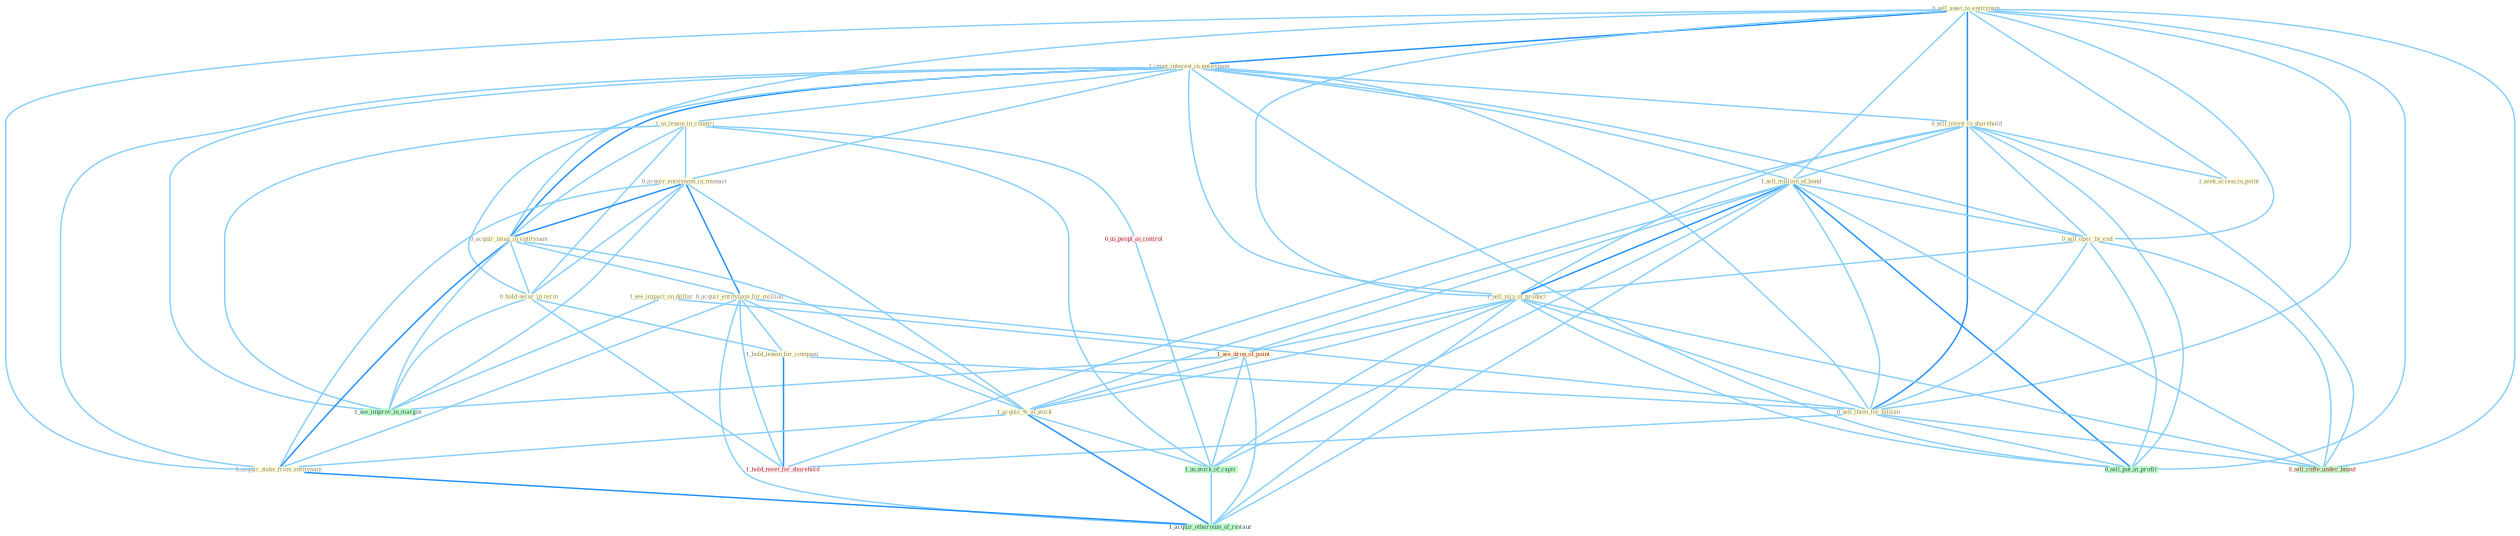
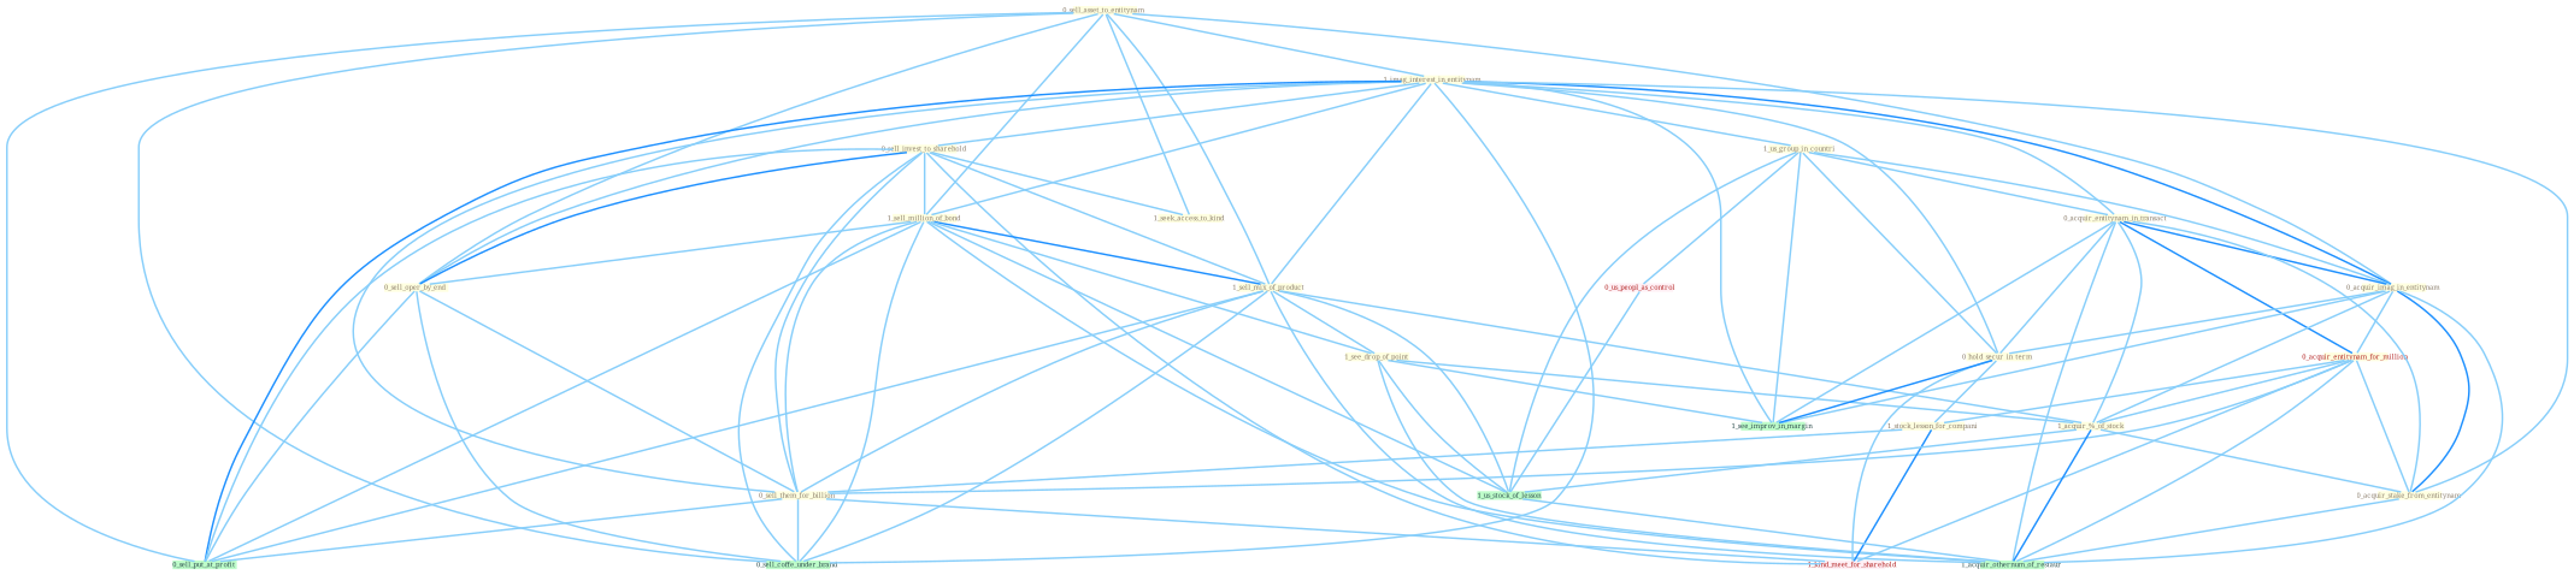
  graph {
    fontname="Noto Serif"
    node [color="#ffffe0" fixedsize=true fontcolor="#8b7d6b" fontname="Noto Serif" fontsize=4 shape=polygon style=filled]
    edge [color="#87cefa" fontname="Noto Serif" w=1]
    "0_sell_asset_to_entitynam " [height=.06 width=.5]
    n2 [height=.06 label="1_imag_interest_in_entitynam" width=.5]
-   "1_us_group_in_countri " [height=.06 width=.5 label="1_us_lesson_in_countri"]
+   "1_us_group_in_countri " [height=.06 width=.5]
    "0_sell_invest_to_sharehold " [height=.06 width=.5]
    "0_acquir_entitynam_in_transact " [height=.06 width=.5]
-   "1_see_impact_on_dollar " [height=.06 width=.5]
    "1_sell_million_of_bond " [height=.06 width=.5]
    "0_sell_oper_by_end " [height=.06 width=.5]
    "0_acquir_imag_in_entitynam " [height=.06 width=.5]
    "1_sell_mix_of_product " [height=.06 width=.5]
-   "1_see_drop_of_point " [fontcolor="#b22222" height=.06 width=.5]
+   "1_see_drop_of_point " [height=.06 width=.5]
    "0_hold_secur_in_term " [height=.06 width=.5]
-   "0_acquir_entitynam_for_million " [height=.06 width=.5]
-   "1_hold_lesson_for_compani " [height=.06 width=.5]
+   "0_acquir_entitynam_for_million " [fontcolor="#b22222" height=.06 width=.5]
+   "1_hold_lesson_for_compani " [height=.06 width=.5 label="1_stock_lesson_for_compani"]
    "0_sell_them_for_billion " [height=.06 width=.5]
    "1_acquir_%_of_stock " [height=.06 width=.5]
-   "1_seek_access_to_kind " [height=.06 width=.5 label="1_seek_access_to_point"]
+   "1_seek_access_to_kind " [height=.06 width=.5]
    "0_acquir_stake_from_entitynam " [height=.06 width=.5]
    "0_us_peopl_as_control " [color="#fff0f5" fontcolor="#b22222" height=.06 width=.5]
-   "1_hold_meet_for_sharehold " [color="#fff0f5" fontcolor="#b22222" height=.06 width=.5]
+   "1_hold_meet_for_sharehold " [color="#fff0f5" fontcolor="#b22222" height=.06 width=.5 label="1_kind_meet_for_sharehold"]
    "0_sell_put_at_profit " [color="#BDFCC9" fontcolor="#2f4f4f" height=.06 width=.5]
-   "0_sell_coffe_under_brand " [color="#BDFCC9" fontcolor="#b22222" height=.06 width=.5]
+   "0_sell_coffe_under_brand " [color="#BDFCC9" fontcolor="#2f4f4f" height=.06 width=.5]
    "1_see_improv_in_margin " [color="#BDFCC9" fontcolor="#2f4f4f" height=.06 width=.5]
-   "1_us_stock_of_capit " [color="#BDFCC9" fontcolor="#2f4f4f" height=.06 width=.5]
+   "1_us_stock_of_capit " [color="#BDFCC9" fontcolor="#2f4f4f" height=.06 width=.5 label="1_us_stock_of_lesson"]
    "1_acquir_othernum_of_restaur " [color="#BDFCC9" fontcolor="#2f4f4f" height=.06 width=.5]
    subgraph sub_1 {
      "0_sell_asset_to_entitynam "
      n2
      "1_us_group_in_countri "
      "0_sell_invest_to_sharehold "
      "0_acquir_entitynam_in_transact "
-     "1_see_impact_on_dollar "
      "1_sell_million_of_bond "
      "0_sell_oper_by_end "
      "0_acquir_imag_in_entitynam "
      "1_sell_mix_of_product "
      "1_see_drop_of_point "
      "0_hold_secur_in_term "
      "0_acquir_entitynam_for_million "
      "1_hold_lesson_for_compani "
      "0_sell_them_for_billion "
      "1_acquir_%_of_stock "
      "1_seek_access_to_kind "
      "0_acquir_stake_from_entitynam "
    }
    subgraph sub_2 {
      "0_us_peopl_as_control "
      "1_hold_meet_for_sharehold "
    }
-   "0_sell_asset_to_entitynam " -- n2 [color="#1e90ff" w=2]
-   "0_sell_asset_to_entitynam " -- "0_sell_invest_to_sharehold " [color="#1e90ff" w=2]
+   "0_sell_asset_to_entitynam " -- n2 [w=2]
    "0_sell_asset_to_entitynam " -- "1_sell_million_of_bond "
    "0_sell_asset_to_entitynam " -- "0_sell_oper_by_end "
    "0_sell_asset_to_entitynam " -- "0_acquir_imag_in_entitynam "
    "0_sell_asset_to_entitynam " -- "1_sell_mix_of_product "
-   "0_sell_asset_to_entitynam " -- "0_sell_them_for_billion "
    "0_sell_asset_to_entitynam " -- "1_seek_access_to_kind "
-   "0_sell_asset_to_entitynam " -- "0_acquir_stake_from_entitynam "
    "0_sell_asset_to_entitynam " -- "0_sell_put_at_profit "
    "0_sell_asset_to_entitynam " -- "0_sell_coffe_under_brand "
    n2 -- "1_us_group_in_countri "
    n2 -- "0_sell_invest_to_sharehold "
    n2 -- "0_acquir_entitynam_in_transact "
    n2 -- "1_sell_million_of_bond "
    n2 -- "0_sell_oper_by_end "
    n2 -- "0_acquir_imag_in_entitynam " [color="#1e90ff" w=2]
    n2 -- "1_sell_mix_of_product "
    n2 -- "0_hold_secur_in_term "
    n2 -- "0_sell_them_for_billion "
    n2 -- "0_acquir_stake_from_entitynam "
-   n2 -- "0_sell_put_at_profit "
+   n2 -- "0_sell_put_at_profit " [color="#1e90ff"]
+   n2 -- "0_sell_coffe_under_brand "
    n2 -- "1_see_improv_in_margin "
    "1_us_group_in_countri " -- "0_acquir_entitynam_in_transact "
    "1_us_group_in_countri " -- "0_acquir_imag_in_entitynam "
    "1_us_group_in_countri " -- "0_hold_secur_in_term "
    "1_us_group_in_countri " -- "0_us_peopl_as_control "
    "1_us_group_in_countri " -- "1_see_improv_in_margin "
    "1_us_group_in_countri " -- "1_us_stock_of_capit "
    "0_sell_invest_to_sharehold " -- "1_sell_million_of_bond "
-   "0_sell_invest_to_sharehold " -- "0_sell_oper_by_end "
+   "0_sell_invest_to_sharehold " -- "0_sell_oper_by_end " [color="#1e90ff"]
    "0_sell_invest_to_sharehold " -- "1_sell_mix_of_product "
-   "0_sell_invest_to_sharehold " -- "0_sell_them_for_billion " [color="#1e90ff"]
+   "0_sell_invest_to_sharehold " -- "0_sell_them_for_billion "
    "0_sell_invest_to_sharehold " -- "1_seek_access_to_kind "
    "0_sell_invest_to_sharehold " -- "1_hold_meet_for_sharehold "
    "0_sell_invest_to_sharehold " -- "0_sell_put_at_profit "
    "0_sell_invest_to_sharehold " -- "0_sell_coffe_under_brand "
    "0_acquir_entitynam_in_transact " -- "0_acquir_imag_in_entitynam " [color="#1e90ff" w=2]
    "0_acquir_entitynam_in_transact " -- "0_hold_secur_in_term "
    "0_acquir_entitynam_in_transact " -- "0_acquir_entitynam_for_million " [color="#1e90ff" w=2]
    "0_acquir_entitynam_in_transact " -- "1_acquir_%_of_stock "
    "0_acquir_entitynam_in_transact " -- "0_acquir_stake_from_entitynam "
    "0_acquir_entitynam_in_transact " -- "1_see_improv_in_margin "
-   "1_see_impact_on_dollar " -- "1_see_drop_of_point "
-   "1_see_impact_on_dollar " -- "1_see_improv_in_margin "
+   "0_acquir_entitynam_in_transact " -- "1_acquir_othernum_of_restaur "
    "1_sell_million_of_bond " -- "0_sell_oper_by_end "
    "1_sell_million_of_bond " -- "1_sell_mix_of_product " [color="#1e90ff" w=2]
    "1_sell_million_of_bond " -- "1_see_drop_of_point "
    "1_sell_million_of_bond " -- "0_sell_them_for_billion "
-   "1_sell_million_of_bond " -- "1_acquir_%_of_stock "
-   "1_sell_million_of_bond " -- "0_sell_put_at_profit " [color="#1e90ff"]
+   "1_sell_million_of_bond " -- "0_sell_put_at_profit "
    "1_sell_million_of_bond " -- "0_sell_coffe_under_brand "
    "1_sell_million_of_bond " -- "1_us_stock_of_capit "
    "1_sell_million_of_bond " -- "1_acquir_othernum_of_restaur "
-   "0_sell_oper_by_end " -- "1_sell_mix_of_product "
    "0_sell_oper_by_end " -- "0_sell_them_for_billion "
    "0_sell_oper_by_end " -- "0_sell_put_at_profit "
    "0_sell_oper_by_end " -- "0_sell_coffe_under_brand "
    "0_acquir_imag_in_entitynam " -- "0_hold_secur_in_term "
    "0_acquir_imag_in_entitynam " -- "0_acquir_entitynam_for_million "
    "0_acquir_imag_in_entitynam " -- "1_acquir_%_of_stock "
    "0_acquir_imag_in_entitynam " -- "0_acquir_stake_from_entitynam " [color="#1e90ff" w=2]
    "0_acquir_imag_in_entitynam " -- "1_see_improv_in_margin "
+   "0_acquir_imag_in_entitynam " -- "1_acquir_othernum_of_restaur "
    "1_sell_mix_of_product " -- "1_see_drop_of_point "
    "1_sell_mix_of_product " -- "0_sell_them_for_billion "
    "1_sell_mix_of_product " -- "1_acquir_%_of_stock "
    "1_sell_mix_of_product " -- "0_sell_put_at_profit "
    "1_sell_mix_of_product " -- "0_sell_coffe_under_brand "
    "1_sell_mix_of_product " -- "1_us_stock_of_capit "
    "1_sell_mix_of_product " -- "1_acquir_othernum_of_restaur "
    "1_see_drop_of_point " -- "1_acquir_%_of_stock "
    "1_see_drop_of_point " -- "1_see_improv_in_margin "
    "1_see_drop_of_point " -- "1_us_stock_of_capit "
    "1_see_drop_of_point " -- "1_acquir_othernum_of_restaur "
    "0_hold_secur_in_term " -- "1_hold_lesson_for_compani "
    "0_hold_secur_in_term " -- "1_hold_meet_for_sharehold "
-   "0_hold_secur_in_term " -- "1_see_improv_in_margin "
+   "0_hold_secur_in_term " -- "1_see_improv_in_margin " [color="#1e90ff"]
    "0_acquir_entitynam_for_million " -- "1_hold_lesson_for_compani "
    "0_acquir_entitynam_for_million " -- "0_sell_them_for_billion "
    "0_acquir_entitynam_for_million " -- "1_acquir_%_of_stock "
    "0_acquir_entitynam_for_million " -- "0_acquir_stake_from_entitynam "
    "0_acquir_entitynam_for_million " -- "1_hold_meet_for_sharehold "
    "0_acquir_entitynam_for_million " -- "1_acquir_othernum_of_restaur "
    "1_hold_lesson_for_compani " -- "0_sell_them_for_billion "
    "1_hold_lesson_for_compani " -- "1_hold_meet_for_sharehold " [color="#1e90ff" w=2]
    "0_sell_them_for_billion " -- "1_hold_meet_for_sharehold "
    "0_sell_them_for_billion " -- "0_sell_put_at_profit "
    "0_sell_them_for_billion " -- "0_sell_coffe_under_brand "
    "1_acquir_%_of_stock " -- "0_acquir_stake_from_entitynam "
    "1_acquir_%_of_stock " -- "1_us_stock_of_capit "
    "1_acquir_%_of_stock " -- "1_acquir_othernum_of_restaur " [color="#1e90ff" w=2]
-   "0_acquir_stake_from_entitynam " -- "1_acquir_othernum_of_restaur " [color="#1e90ff"]
+   "0_acquir_stake_from_entitynam " -- "1_acquir_othernum_of_restaur "
    "0_us_peopl_as_control " -- "1_us_stock_of_capit "
    "1_us_stock_of_capit " -- "1_acquir_othernum_of_restaur "
  }
